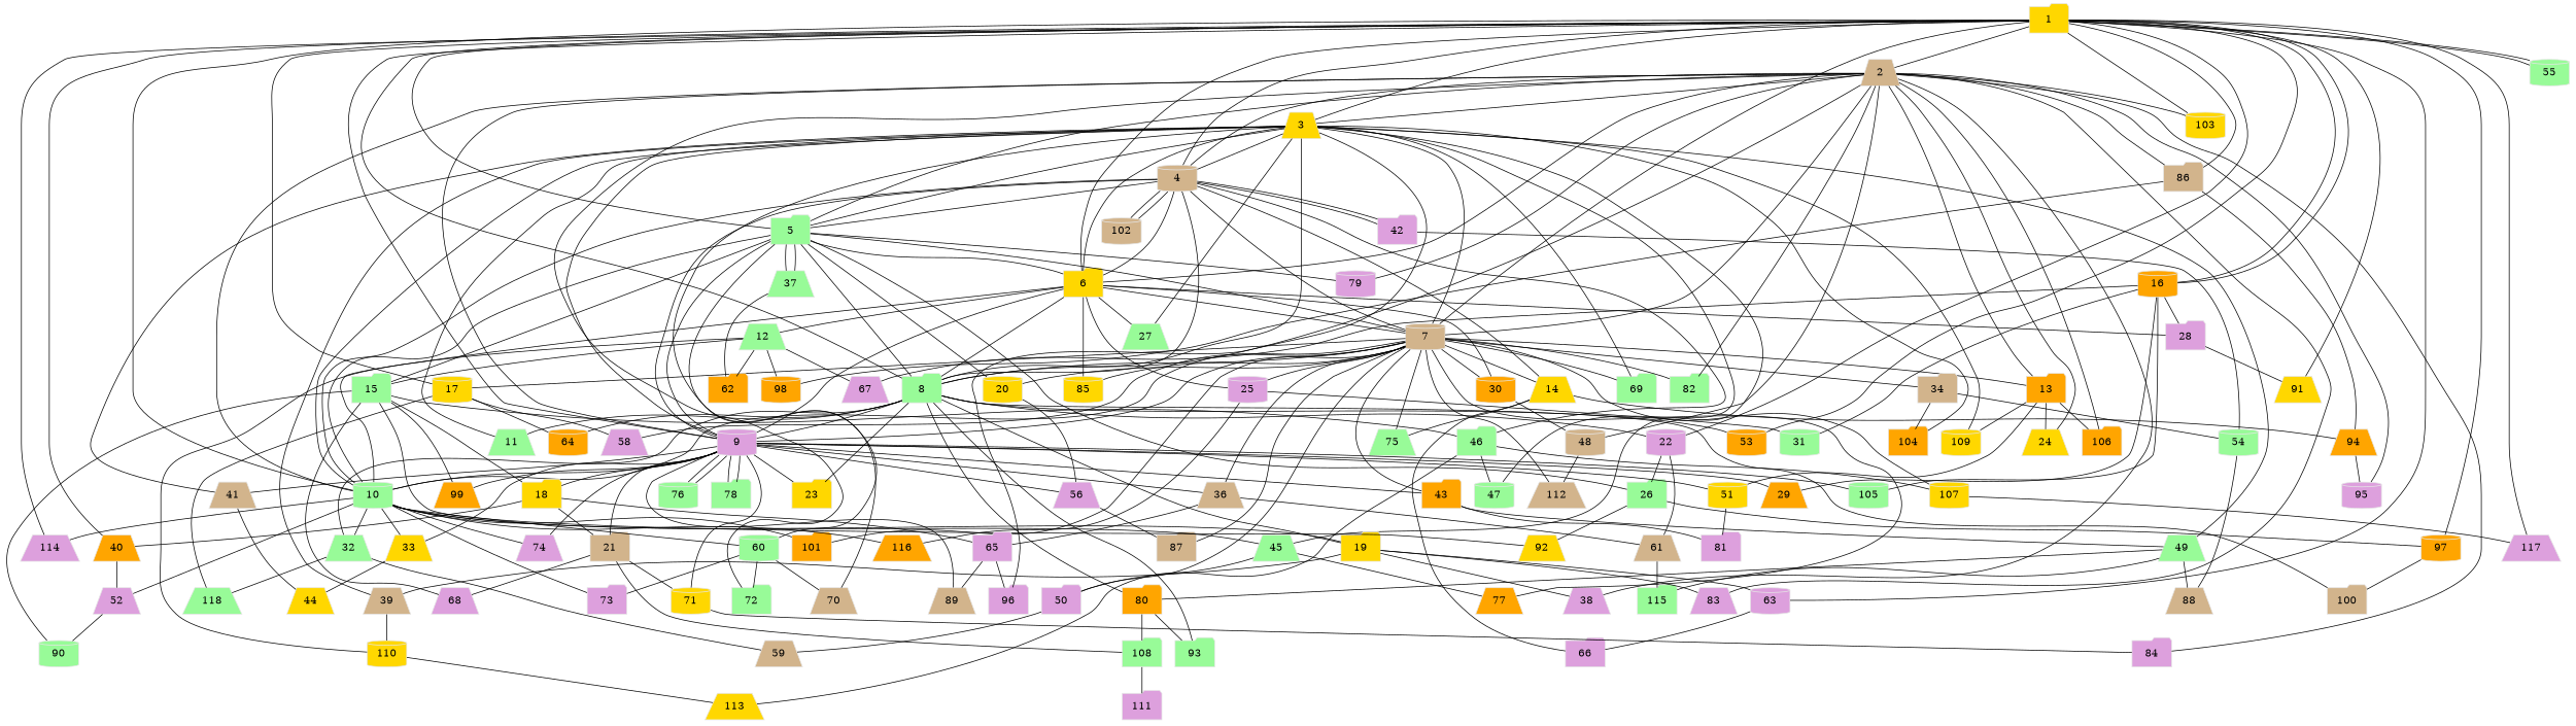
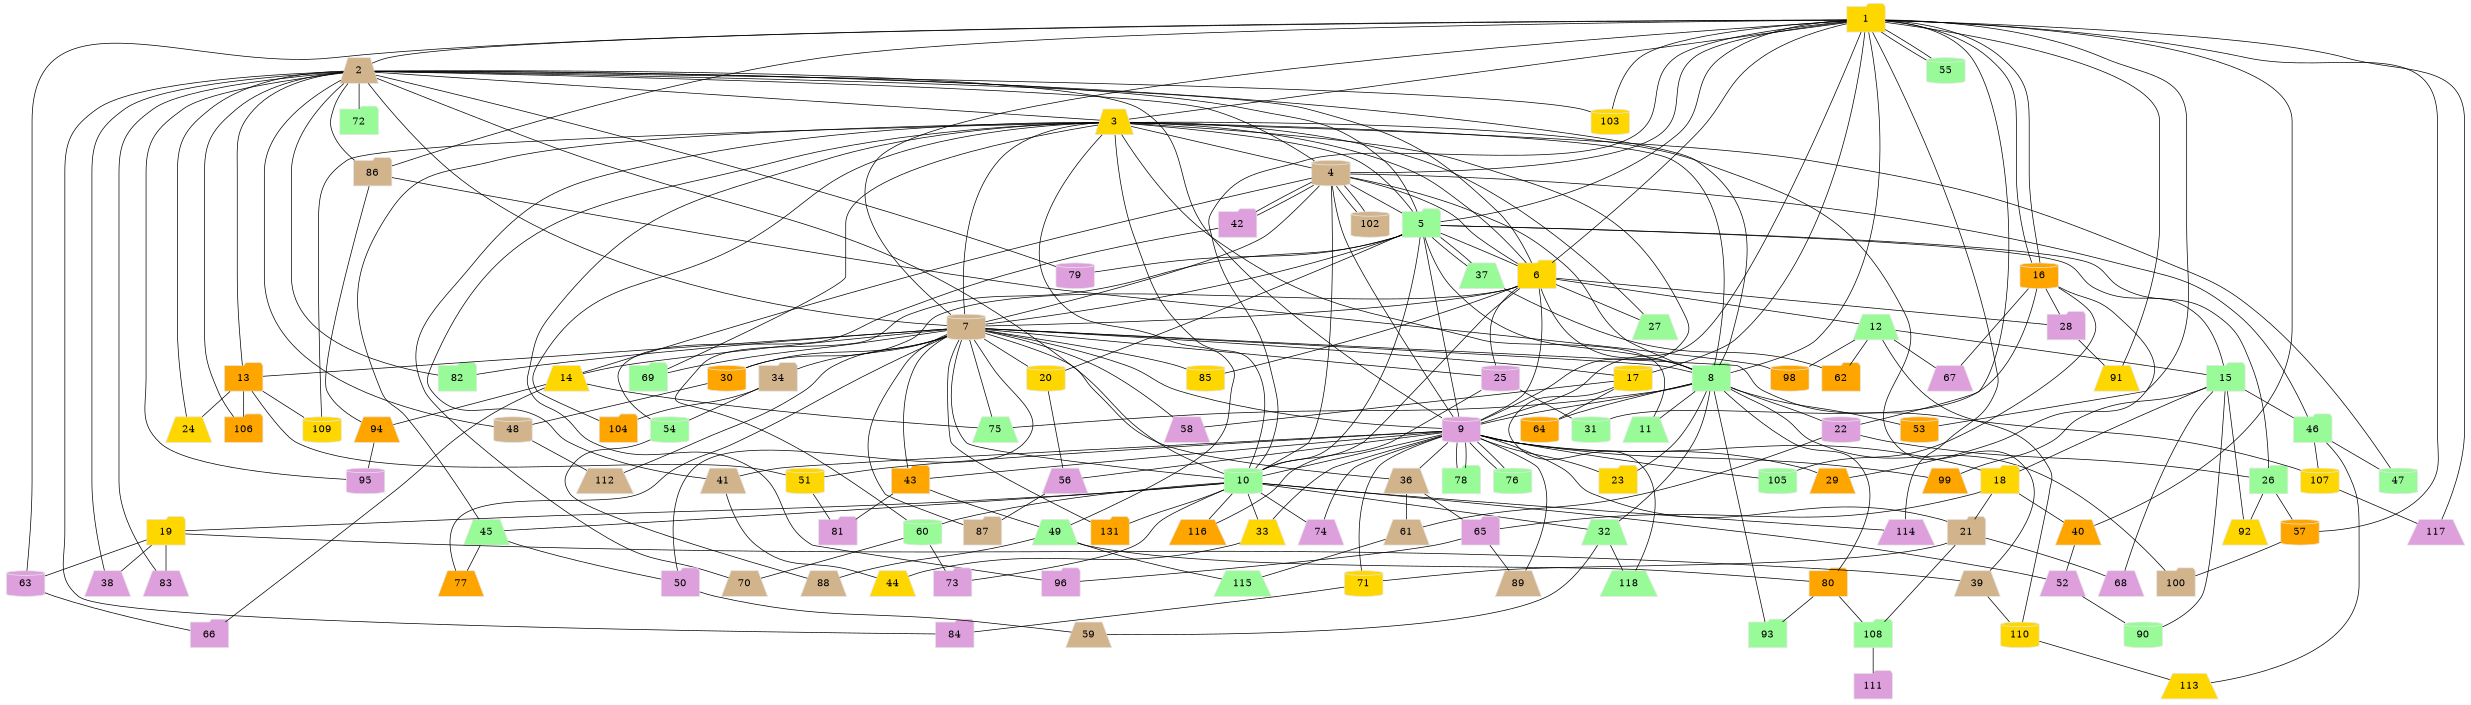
  graph {
    node [color=gray90 fillcolor=palegreen shape=trapezium style=filled]
    1 [fillcolor=gold shape=folder]
    2 [fillcolor=tan]
    3 [fillcolor=gold]
    4 [fillcolor=tan shape=cylinder]
    5 [shape=folder]
    6 [fillcolor=gold shape=folder]
    7 [fillcolor=tan shape=cylinder]
    8 [shape=folder]
    9 [fillcolor=plum shape=cylinder]
    10 [shape=cylinder]
    16 [fillcolor=orange shape=cylinder]
    17 [fillcolor=gold shape=cylinder]
    22 [fillcolor=plum shape=cylinder]
    40 [fillcolor=orange]
    53 [fillcolor=orange shape=cylinder]
    55 [shape=cylinder]
-   57 [fillcolor=orange shape=cylinder label=97]
+   57 [fillcolor=orange shape=cylinder]
    63 [fillcolor=plum shape=cylinder]
    86 [fillcolor=tan shape=folder]
    91 [fillcolor=gold]
    103 [fillcolor=gold shape=cylinder]
    114 [fillcolor=plum]
    117 [fillcolor=plum]
    13 [fillcolor=orange shape=folder]
    24 [fillcolor=gold]
    38 [fillcolor=plum]
    48 [fillcolor=tan shape=cylinder]
    72 [shape=folder]
    79 [fillcolor=plum shape=cylinder]
    82 [shape=folder]
    83 [fillcolor=plum]
    84 [fillcolor=plum shape=folder]
    95 [fillcolor=plum shape=cylinder]
    106 [fillcolor=orange shape=folder]
    11
    27
    39 [fillcolor=tan]
    41 [fillcolor=tan]
    45
    47 [shape=cylinder]
    49
    69 [shape=folder]
    70 [fillcolor=tan]
    96 [fillcolor=plum shape=folder]
    104 [fillcolor=orange shape=folder]
    109 [fillcolor=gold shape=cylinder]
    14 [fillcolor=gold]
    42 [fillcolor=plum shape=folder]
    46 [shape=folder]
    102 [fillcolor=tan shape=cylinder]
    15 [shape=folder]
    20 [fillcolor=gold shape=cylinder]
    26 [shape=folder]
    37
    60 [shape=cylinder]
    12
    25 [fillcolor=plum shape=cylinder]
    28 [fillcolor=plum shape=folder]
    30 [fillcolor=orange shape=cylinder]
    85 [fillcolor=gold shape=cylinder]
    34 [fillcolor=tan shape=folder]
    36 [fillcolor=tan]
    43 [fillcolor=orange shape=folder]
    50 [fillcolor=plum shape=folder]
    58 [fillcolor=plum]
    75
    77 [fillcolor=orange]
    87 [fillcolor=tan shape=folder]
-   101 [fillcolor=orange shape=folder]
+   101 [fillcolor=orange shape=folder label=131]
    107 [fillcolor=gold shape=cylinder]
    112 [fillcolor=tan]
    19 [fillcolor=gold shape=folder]
    23 [fillcolor=gold shape=folder]
    32
    64 [fillcolor=orange shape=cylinder]
    80 [fillcolor=orange shape=folder]
    93 [shape=folder]
    100 [fillcolor=tan shape=folder]
    18 [fillcolor=gold shape=folder]
    21 [fillcolor=tan shape=folder]
    29 [fillcolor=orange]
    33 [fillcolor=gold]
    51 [fillcolor=gold shape=cylinder]
    56 [fillcolor=plum]
    71 [fillcolor=gold shape=cylinder]
    74 [fillcolor=plum]
    76 [shape=cylinder]
    78 [shape=folder]
    89 [fillcolor=tan]
    99 [fillcolor=orange]
    105 [shape=cylinder]
    52 [fillcolor=plum]
    73 [fillcolor=plum shape=folder]
    116 [fillcolor=orange]
    62 [fillcolor=orange shape=folder]
    67 [fillcolor=plum]
    98 [fillcolor=orange shape=cylinder]
    110 [fillcolor=gold shape=cylinder]
    31 [shape=cylinder]
    118
    61 [fillcolor=tan]
    66 [fillcolor=plum shape=folder]
    94 [fillcolor=orange]
    54 [shape=cylinder]
    44 [fillcolor=gold]
    88 [fillcolor=tan]
-   115 [shape=folder]
+   115
    113 [fillcolor=gold]
    68 [fillcolor=plum]
    90 [shape=cylinder]
    92 [fillcolor=gold]
    65 [fillcolor=plum shape=folder]
    81 [fillcolor=plum shape=folder]
    59 [fillcolor=tan]
    108 [shape=folder]
    111 [fillcolor=plum shape=folder]
    1 -- 2
    1 -- 3
    1 -- 4
    1 -- 5
    1 -- 6
    1 -- 7
    1 -- 8
    1 -- 9
    1 -- 10
    1 -- 16
    1 -- 16
    1 -- 17
    1 -- 22
    1 -- 40
    1 -- 53
    1 -- 55
    1 -- 55
    1 -- 57
    1 -- 63
    1 -- 86
    1 -- 91
    1 -- 103
    1 -- 114
    1 -- 117
    2 -- 3
    2 -- 4
    2 -- 5
    2 -- 6
    2 -- 7
    2 -- 8
    2 -- 9
    2 -- 10
    2 -- 86
    2 -- 103
    2 -- 13
    2 -- 24
    2 -- 38
    2 -- 48
    2 -- 72
    2 -- 79
    2 -- 82
    2 -- 83
    2 -- 84
    2 -- 95
    2 -- 106
    3 -- 4
    3 -- 5
    3 -- 6
    3 -- 7
    3 -- 8
    3 -- 9
    3 -- 10
    3 -- 11
    3 -- 27
    3 -- 39
    3 -- 41
    3 -- 45
    3 -- 47
    3 -- 49
    3 -- 69
    3 -- 70
    3 -- 96
    3 -- 104
    3 -- 109
    4 -- 5
    4 -- 6
    4 -- 7
    4 -- 8
    4 -- 9
    4 -- 10
    4 -- 14
    4 -- 42
    4 -- 42
    4 -- 46
    4 -- 102
    4 -- 102
    5 -- 6
    5 -- 7
    5 -- 8
    5 -- 9
    5 -- 10
    5 -- 79
    5 -- 15
    5 -- 20
    5 -- 26
    5 -- 37
    5 -- 37
    5 -- 60
    6 -- 7
    6 -- 8
    6 -- 9
    6 -- 10
    6 -- 27
    6 -- 12
    6 -- 25
    6 -- 28
    6 -- 30
    6 -- 85
    7 -- 8
    7 -- 9
    7 -- 10
    7 -- 17
    7 -- 13
    7 -- 82
    7 -- 69
    7 -- 14
    7 -- 20
    7 -- 25
    7 -- 30
    7 -- 85
    7 -- 34
    7 -- 36
    7 -- 43
    7 -- 50
    7 -- 58
    7 -- 75
    7 -- 77
    7 -- 87
    7 -- 101
    7 -- 107
    7 -- 112
    8 -- 9
    8 -- 22
    8 -- 53
    8 -- 11
-   8 -- 19
+   8 -- 75
    8 -- 23
    8 -- 32
    8 -- 64
    8 -- 80
    8 -- 93
    8 -- 100
    9 -- 10
    9 -- 41
    9 -- 36
    9 -- 43
    9 -- 23
    9 -- 18
    9 -- 21
    9 -- 29
    9 -- 33
    9 -- 51
    9 -- 56
    9 -- 71
    9 -- 74
    9 -- 76
    9 -- 76
    9 -- 78
    9 -- 78
    9 -- 89
    9 -- 99
    9 -- 105
    10 -- 114
    10 -- 45
    10 -- 60
    10 -- 101
    10 -- 19
    10 -- 32
    10 -- 33
    10 -- 74
    10 -- 52
    10 -- 73
    10 -- 116
    16 -- 28
    16 -- 29
    16 -- 105
    16 -- 67
    16 -- 31
    17 -- 58
    17 -- 64
    17 -- 118
    22 -- 26
    22 -- 61
    40 -- 52
    57 -- 100
    63 -- 66
    86 -- 98
    86 -- 94
    13 -- 24
    13 -- 106
    13 -- 109
    13 -- 51
    48 -- 112
    39 -- 110
    41 -- 44
    45 -- 50
    45 -- 77
    49 -- 80
    49 -- 88
    49 -- 115
    14 -- 75
    14 -- 66
    14 -- 94
    42 -- 54
    46 -- 47
    46 -- 107
    46 -- 113
    15 -- 46
    15 -- 18
    15 -- 99
    15 -- 68
    15 -- 90
    15 -- 92
    20 -- 56
    26 -- 57
    26 -- 92
    37 -- 62
-   60 -- 72
    60 -- 70
    60 -- 73
    12 -- 15
    12 -- 62
    12 -- 67
    12 -- 98
    12 -- 110
    25 -- 116
    25 -- 31
    28 -- 91
    30 -- 48
    34 -- 104
    34 -- 54
    36 -- 61
    36 -- 65
    43 -- 49
    43 -- 81
    50 -- 59
    107 -- 117
    19 -- 63
    19 -- 38
    19 -- 83
    19 -- 39
    32 -- 118
    32 -- 59
    80 -- 93
    80 -- 108
    18 -- 40
    18 -- 21
    18 -- 65
    21 -- 71
    21 -- 68
    21 -- 108
    33 -- 44
    51 -- 81
    56 -- 87
    71 -- 84
    52 -- 90
    110 -- 113
    61 -- 115
    94 -- 95
    54 -- 88
    65 -- 96
    65 -- 89
    108 -- 111
  }
